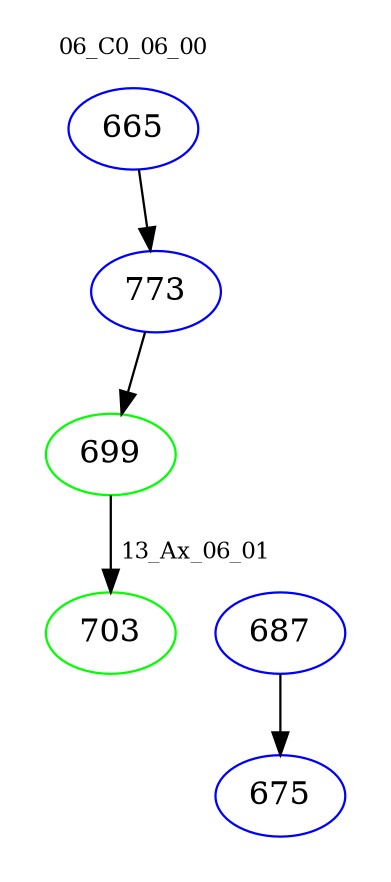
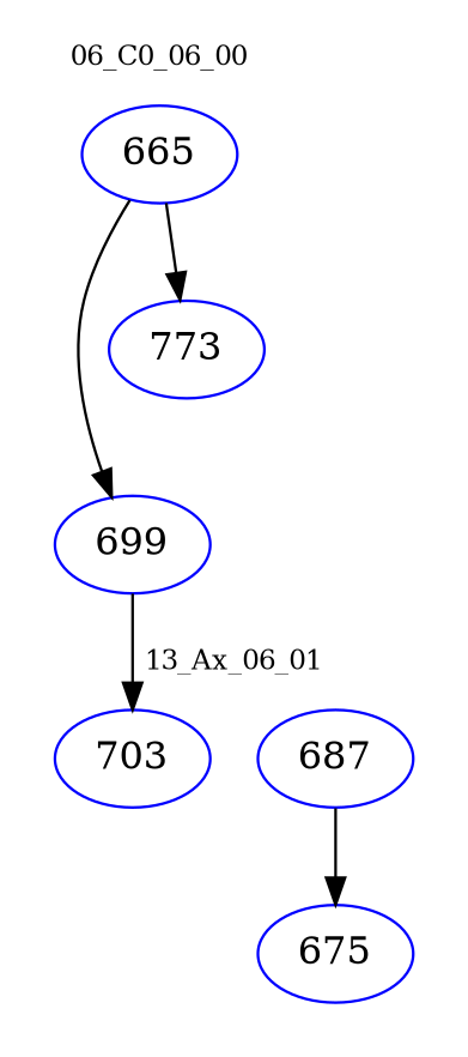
  digraph {
    node [color=blue]
    edge [color=black]
    n1 [label=687]
    n2 [label=675]
-   n3 [color=green label=703]
+   n3 [label=703]
    n4 [label=665]
-   n5 [color=green label=699]
+   n5 [label=699]
    n6 [label=773]
    subgraph cluster_1 {
      color=white
      fontsize=10
      label="13_Ax_06_01"
      n1
      n2
      n3
    }
    subgraph cluster_2 {
      color=white
      fontsize=10
      label="06_C0_06_00"
      n4
      n5
      n6
    }
    n1 -> n2
-   n6 -> n5
+   n4 -> n5
    n4 -> n6
    n5 -> n3
  }
